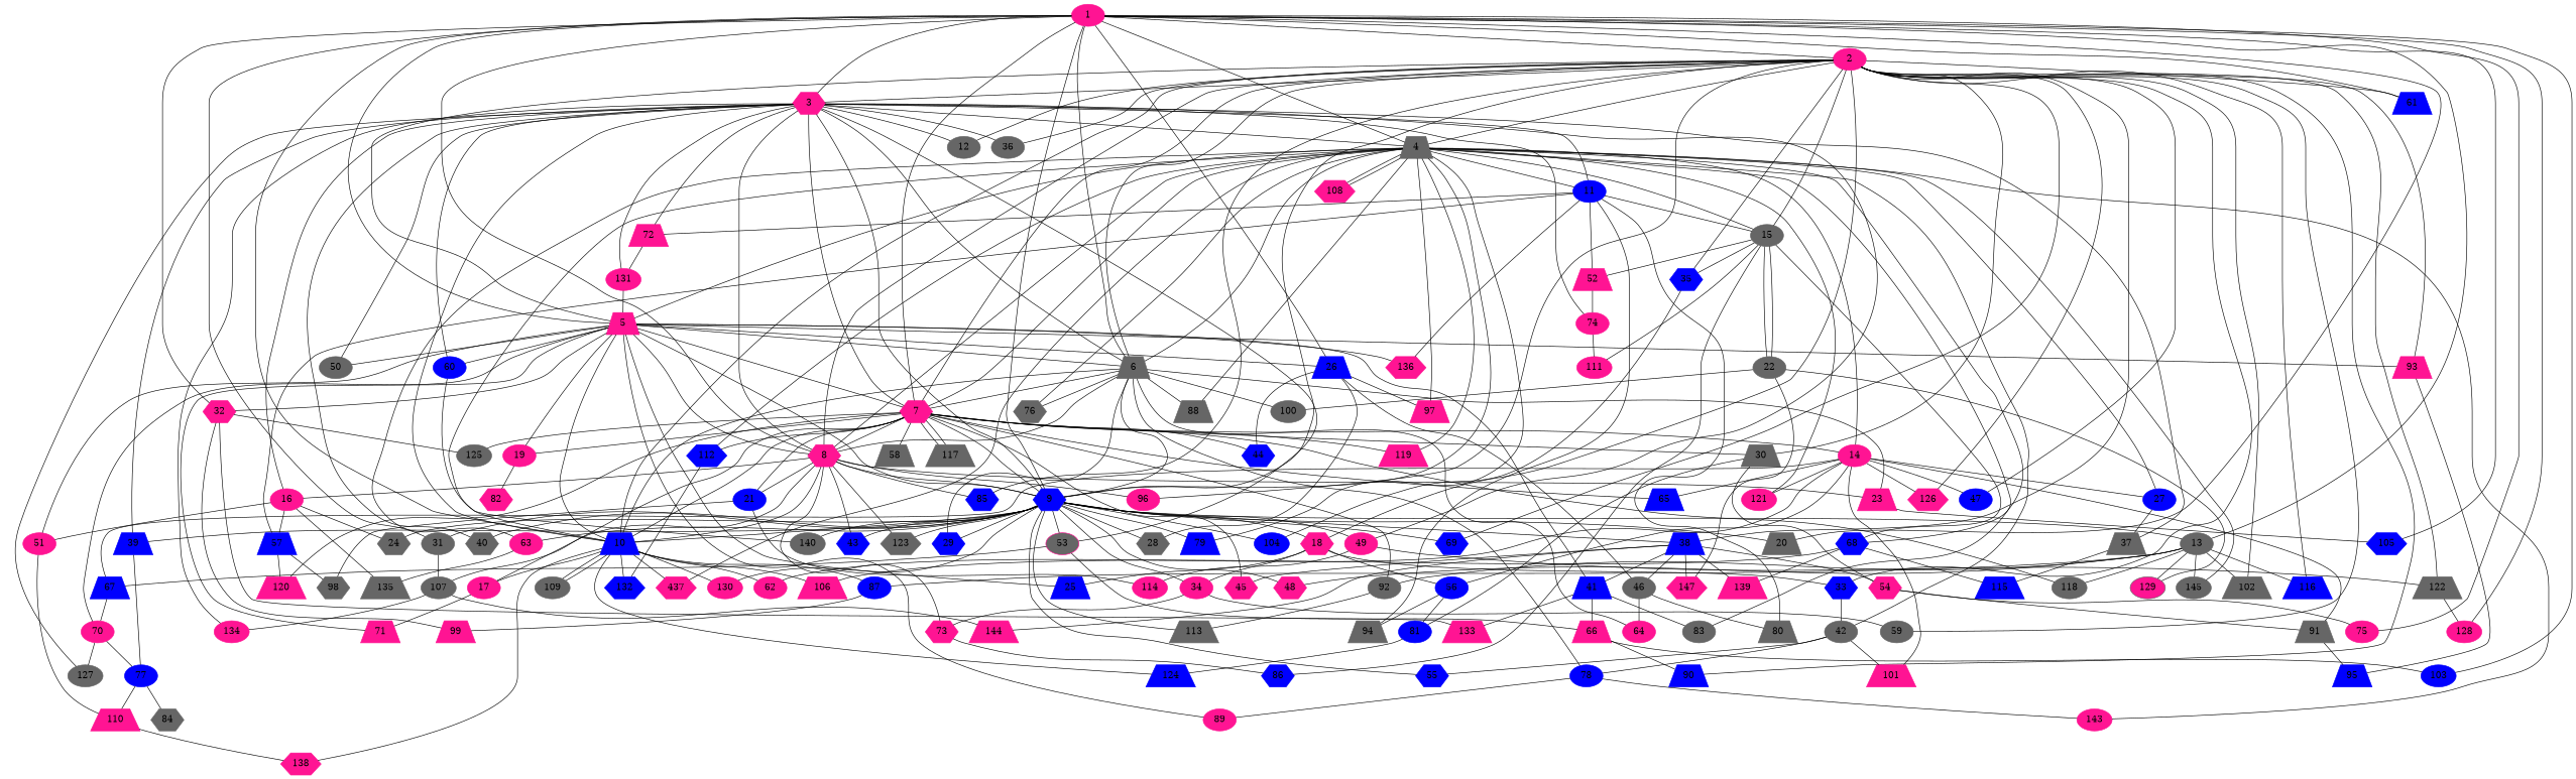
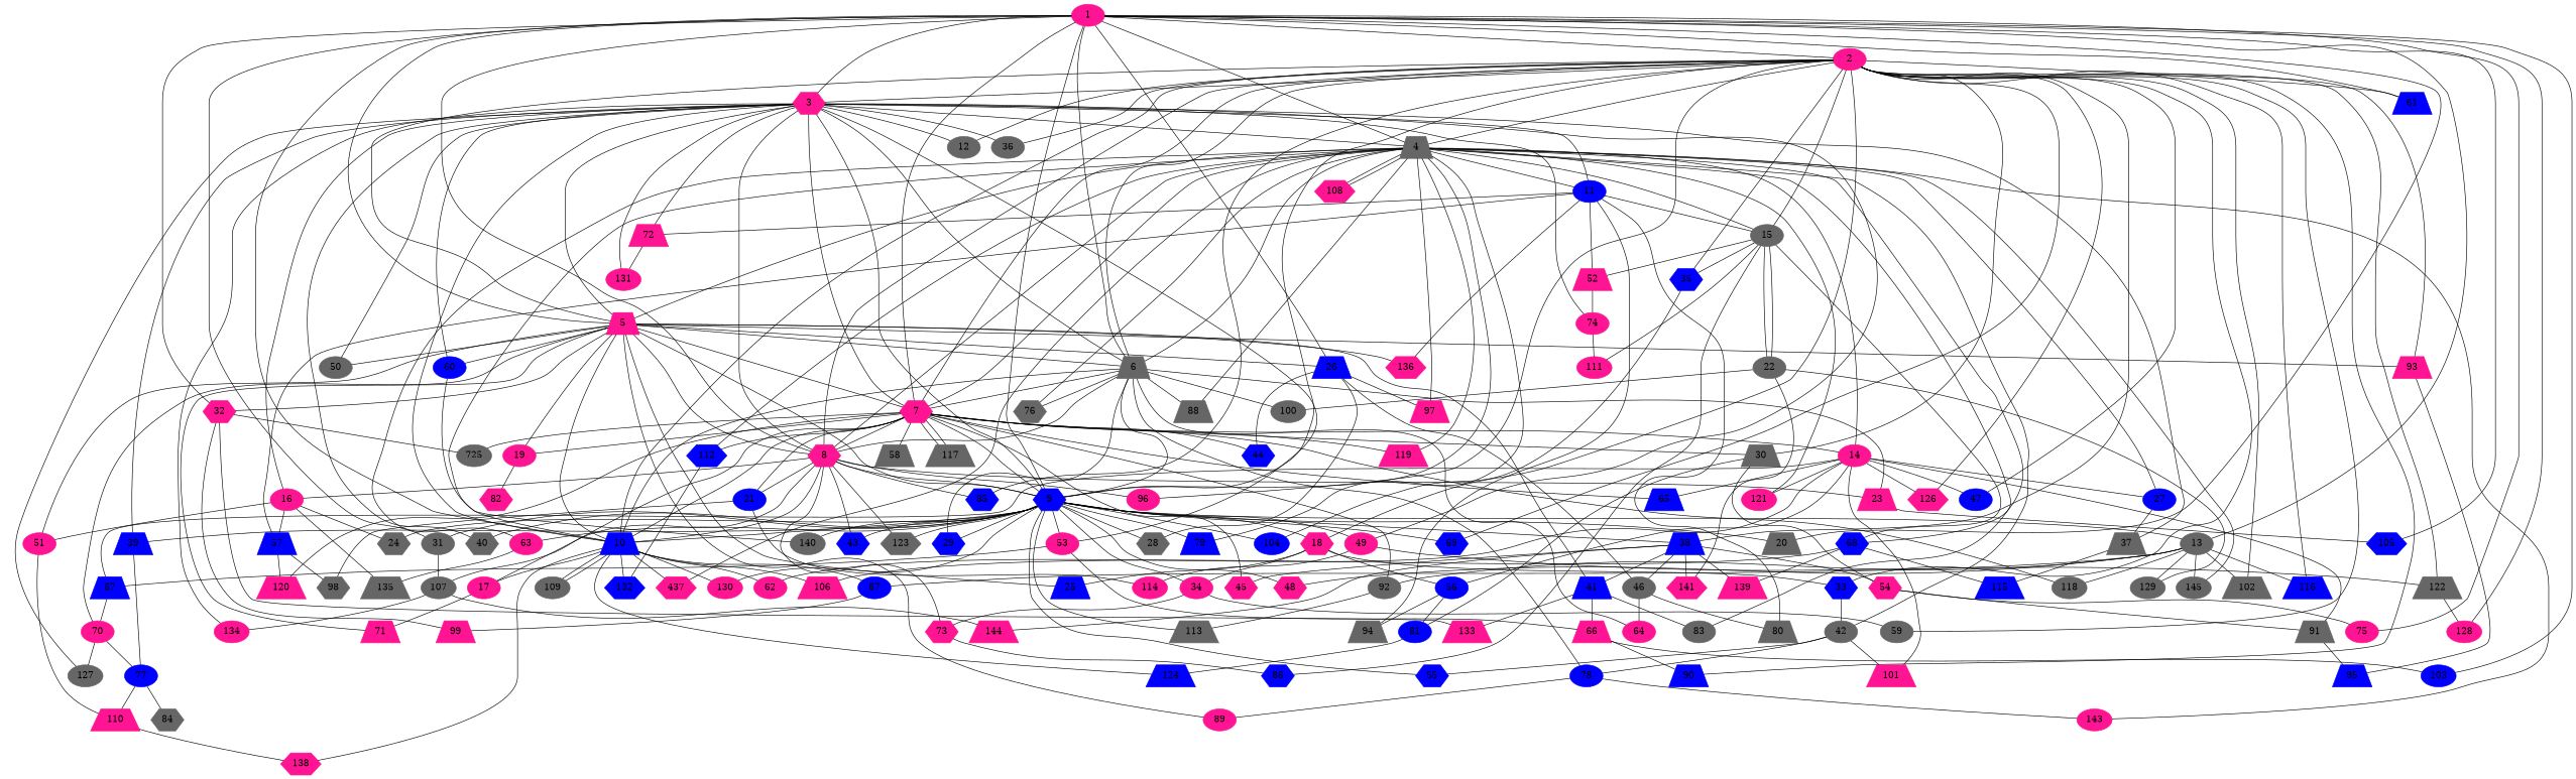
  graph {
    node [color=deeppink shape=ellipse style=filled]
    1
    2
    3 [shape=hexagon]
    4 [color=gray40 shape=trapezium]
    5 [shape=trapezium]
    6 [color=gray40 shape=trapezium]
    7 [shape=hexagon]
    8 [shape=hexagon]
    9 [color=blue shape=hexagon]
    10 [color=blue shape=trapezium]
    13 [color=gray40]
    20 [color=gray40 shape=trapezium]
    26 [color=blue shape=trapezium]
    31 [color=gray40]
    32 [shape=hexagon]
    61 [color=blue shape=trapezium]
    75
    103 [color=blue]
    105 [color=blue shape=hexagon]
    128
    12 [color=gray40]
    15 [color=gray40]
    18 [shape=hexagon]
    30 [color=gray40 shape=trapezium]
    33 [color=blue shape=hexagon]
    35 [color=blue shape=hexagon]
    36 [color=gray40]
    38 [color=blue shape=trapezium]
    47 [color=blue]
    59 [color=gray40]
    69 [color=blue shape=hexagon]
    85 [color=blue shape=hexagon]
    90 [color=blue shape=trapezium]
    93 [shape=trapezium]
    96
    102 [color=gray40 shape=trapezium]
    116 [color=blue shape=trapezium]
    122 [color=gray40 shape=trapezium]
    126 [shape=hexagon]
    11 [color=blue]
    16
    37 [color=gray40 shape=trapezium]
    39 [color=blue shape=trapezium]
    40 [color=gray40 shape=hexagon]
    49
    50 [color=gray40]
-   53 [fillcolor=gray40]
+   53
    60 [color=blue]
    72 [shape=trapezium]
    74
    127 [color=gray40]
    131
    134
    14
    27 [color=blue]
    42 [color=gray40]
    63
    68 [color=blue shape=hexagon]
    76 [color=gray40 shape=hexagon]
    79 [color=blue shape=trapezium]
    83 [color=gray40]
    88 [color=gray40 shape=trapezium]
    97 [shape=trapezium]
    108 [shape=hexagon]
    112 [color=blue shape=hexagon]
    119 [shape=trapezium]
    121
    n68 [label=437 shape=hexagon]
    143
    145 [color=gray40]
    19
    25 [color=blue shape=trapezium]
    41 [color=blue shape=trapezium]
    51
    70
    71 [shape=trapezium]
    89
    136 [shape=hexagon]
    23 [shape=trapezium]
    29 [color=blue shape=hexagon]
    64
    78 [color=blue]
    100 [color=gray40]
    58 [color=gray40 shape=trapezium]
    17
    21 [color=blue]
    44 [color=blue shape=hexagon]
    45 [shape=hexagon]
    65 [color=blue shape=trapezium]
    92 [color=gray40]
    117 [color=gray40 shape=trapezium]
    118 [color=gray40]
    120 [shape=trapezium]
-   125 [color=gray40]
+   125 [color=gray40 label=725]
    43 [color=blue shape=hexagon]
    73 [shape=hexagon]
    107 [color=gray40]
    123 [color=gray40 shape=hexagon]
    24 [color=gray40 shape=hexagon]
    28 [color=gray40 shape=hexagon]
    34
    48 [shape=hexagon]
    55 [color=blue shape=hexagon]
    104 [color=blue]
    113 [color=gray40 shape=trapezium]
    130
    140 [color=gray40]
    62
    87 [color=blue]
    106 [shape=trapezium]
    109 [color=gray40]
    124 [color=blue shape=trapezium]
    132 [color=blue shape=hexagon]
    138 [shape=hexagon]
-   129 [color=gray40 fillcolor=deeppink]
+   129 [color=gray40]
    46 [color=gray40]
    99 [shape=trapezium]
    133 [shape=trapezium]
    52 [shape=trapezium]
    22 [color=gray40]
    86 [color=blue shape=hexagon]
    111
    56 [color=blue]
    54 [shape=hexagon]
    81 [color=blue]
-   141 [shape=hexagon label=147]
+   141 [shape=hexagon]
    139 [shape=trapezium]
    144 [shape=trapezium]
    95 [color=blue shape=trapezium]
    57 [color=blue shape=trapezium]
    80 [color=gray40 shape=trapezium]
    94 [color=gray40 shape=trapezium]
    135 [color=gray40 shape=trapezium]
    115 [color=blue shape=trapezium]
    77 [color=blue]
    114
    67 [color=blue shape=trapezium]
    66 [shape=trapezium]
    91 [color=gray40 shape=trapezium]
    101 [shape=trapezium]
    82 [shape=hexagon]
    110 [shape=trapezium]
    98 [color=gray40 shape=hexagon]
    84 [color=gray40 shape=hexagon]
    1 -- 2
    1 -- 3
    1 -- 4
    1 -- 5
    1 -- 6
    1 -- 7
    1 -- 8
    1 -- 9
    1 -- 10
    1 -- 13
    1 -- 20
    1 -- 26
    1 -- 31
    1 -- 32
    1 -- 61
    1 -- 75
    1 -- 103
    1 -- 105
    1 -- 128
    2 -- 3
    2 -- 4
    2 -- 5
    2 -- 6
    2 -- 7
    2 -- 8
    2 -- 9
    2 -- 10
    2 -- 61
    2 -- 12
    2 -- 15
    2 -- 18
    2 -- 30
    2 -- 33
    2 -- 35
    2 -- 36
    2 -- 38
    2 -- 47
    2 -- 59
    2 -- 69
    2 -- 85
    2 -- 90
    2 -- 93
    2 -- 96
    2 -- 102
    2 -- 116
    2 -- 122
    2 -- 126
    3 -- 4
-   131 -- 5
+   3 -- 5
    3 -- 6
    3 -- 7
    3 -- 8
    3 -- 9
    3 -- 10
    3 -- 12
    3 -- 36
    3 -- 11
    3 -- 16
    3 -- 37
    3 -- 39
    3 -- 40
    3 -- 49
    3 -- 50
    3 -- 53
    3 -- 60
    3 -- 72
    3 -- 74
    3 -- 127
    3 -- 131
    3 -- 134
    4 -- 5
    4 -- 6
    4 -- 7
    4 -- 8
    4 -- 9
    4 -- 10
    4 -- 15
    4 -- 11
    4 -- 14
    4 -- 27
    4 -- 42
    4 -- 63
    4 -- 68
    4 -- 76
    4 -- 79
    4 -- 83
    4 -- 88
    4 -- 97
    4 -- 108
    4 -- 108
    4 -- 112
    4 -- 119
    4 -- 121
    4 -- n68
    4 -- 143
    4 -- 145
    5 -- 6
    5 -- 7
    5 -- 8
    5 -- 9
    5 -- 10
    5 -- 26
    5 -- 32
    5 -- 93
    5 -- 50
    5 -- 60
    5 -- 19
    5 -- 25
    5 -- 41
    5 -- 51
    5 -- 70
    5 -- 71
    5 -- 89
    5 -- 136
    6 -- 7
    6 -- 8
    6 -- 9
    6 -- 10
    6 -- 76
    6 -- 88
    6 -- 23
    6 -- 29
    6 -- 64
    6 -- 78
    6 -- 100
    7 -- 8
    7 -- 9
    7 -- 10
    7 -- 30
    7 -- 14
    7 -- 112
    7 -- 119
    7 -- 19
    7 -- 58
    7 -- 17
    7 -- 21
    7 -- 44
    7 -- 45
    7 -- 65
    7 -- 92
    7 -- 117
    7 -- 117
    7 -- 118
    7 -- 120
    7 -- 125
    8 -- 9
    8 -- 10
    8 -- 85
    8 -- 96
    8 -- 16
    8 -- 23
    8 -- 21
    8 -- 43
    8 -- 73
    8 -- 107
    8 -- 123
    9 -- 10
    9 -- 13
    9 -- 20
    9 -- 31
    9 -- 18
    9 -- 38
    9 -- 69
    9 -- 39
    9 -- 40
    9 -- 49
    9 -- 53
    9 -- 63
    9 -- 79
    9 -- 29
    9 -- 43
    9 -- 123
    9 -- 24
    9 -- 28
    9 -- 34
    9 -- 48
    9 -- 55
    9 -- 104
    9 -- 113
    9 -- 130
    9 -- 140
    10 -- n68
    10 -- 17
    10 -- 130
    10 -- 62
    10 -- 87
    10 -- 106
    10 -- 109
    10 -- 109
    10 -- 124
    10 -- 132
    10 -- 138
    13 -- 102
    13 -- 116
    13 -- 145
    13 -- 92
    13 -- 118
    13 -- 48
    13 -- 87
    13 -- 129
    26 -- 97
    26 -- 44
    26 -- 28
    26 -- 46
    31 -- 107
    32 -- 125
    32 -- 99
    32 -- 133
    15 -- 35
    15 -- 68
    15 -- 52
    15 -- 22
    15 -- 22
    15 -- 86
    15 -- 111
    18 -- 33
    18 -- 25
    18 -- 34
    18 -- 56
    30 -- 54
    30 -- 81
    33 -- 42
    35 -- 104
    38 -- 41
    38 -- 45
    38 -- 46
    38 -- 54
    38 -- 141
    38 -- 139
    38 -- 144
    93 -- 95
    122 -- 128
    11 -- 15
    11 -- 72
    11 -- 136
    11 -- 52
    11 -- 57
    11 -- 80
    11 -- 94
    16 -- 51
    16 -- 24
    16 -- 57
    16 -- 135
    37 -- 115
    39 -- 77
    49 -- 122
    49 -- 114
    53 -- 67
    53 -- 66
    60 -- 140
    72 -- 131
    74 -- 111
    14 -- 47
    14 -- 126
    14 -- 27
    14 -- 121
    14 -- 65
    14 -- 62
    14 -- 56
    14 -- 67
    14 -- 91
    14 -- 101
    27 -- 37
    42 -- 78
    42 -- 55
    42 -- 101
    63 -- 135
    68 -- 106
    68 -- 139
    68 -- 115
    112 -- 132
    19 -- 82
    41 -- 83
    41 -- 133
    41 -- 66
    51 -- 110
    70 -- 127
    70 -- 77
    23 -- 105
    78 -- 143
    78 -- 89
    17 -- 71
    21 -- 114
    21 -- 98
    92 -- 113
    73 -- 86
    107 -- 134
    107 -- 144
    34 -- 59
    34 -- 73
    87 -- 99
    46 -- 64
    46 -- 80
    52 -- 74
    22 -- 100
    22 -- 129
    22 -- 141
    56 -- 81
    56 -- 94
    54 -- 75
    54 -- 91
    81 -- 124
    57 -- 120
    57 -- 98
    77 -- 110
    77 -- 84
    67 -- 70
    66 -- 103
    66 -- 90
    91 -- 95
    110 -- 138
  }
